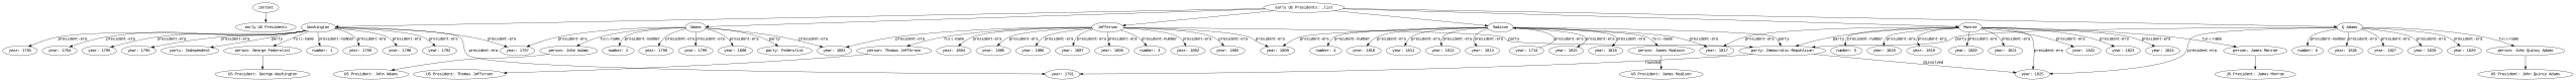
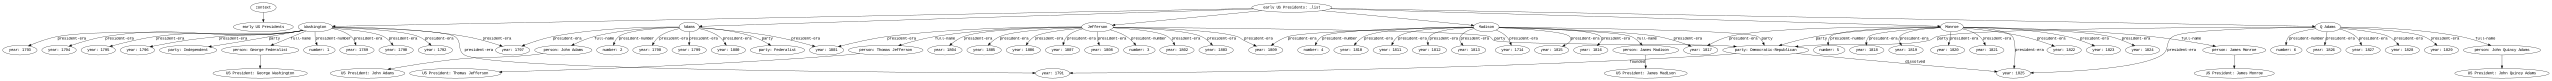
  digraph {
    fontname="Liberation Mono"
    node [fontname="Liberation Mono"]
    edge [fontname="Liberation Mono" arrowhead=normal]
    context
    "early US Presidents"
    "early US Presidents: _list"
    Washington
    Adams
    Jefferson
    Madison
    Monroe
    "Q Adams"
    "number: 1"
    "year: 1789"
    "year: 1790"
    "year: 1791"
    "year: 1792"
    "year: 1793"
    "year: 1794"
    "year: 1795"
    "year: 1796"
    "year: 1797"
    "party: Independent"
    n21 [label="person: George Federalist"]
    "number: 2"
    "year: 1798"
    "year: 1799"
    "year: 1800"
    "year: 1801"
    "party: Federalist"
    "person: John Adams"
    "number: 3"
    "year: 1802"
    "year: 1803"
    "year: 1804"
    "year: 1805"
    "year: 1806"
    "year: 1807"
    "year: 1808"
    "year: 1809"
    "party: Democratic-Republican"
    "person: Thomas Jefferson"
    "number: 4"
    "year: 1810"
    "year: 1811"
    "year: 1812"
    "year: 1813"
    n45 [label="year: 1714"]
    "year: 1815"
    "year: 1816"
    "year: 1817"
    "person: James Madison"
    "number: 5"
    "year: 1818"
    "year: 1819"
    "year: 1820"
    "year: 1821"
    "year: 1822"
    "year: 1823"
    "year: 1824"
    "year: 1825"
    "person: James Monroe"
    "number: 6"
    "year: 1826"
    "year: 1827"
    "year: 1828"
    "year: 1829"
    "person: John Quincy Adams"
    "US President: George Washington"
    "US President: John Adams"
    "US President: Thomas Jefferson"
    "US President: James Madison"
    "US President: James Monroe"
    "US President: John Quincy Adams"
    context -> "early US Presidents" [arrowhead=""]
    "early US Presidents: _list" -> Washington
    "early US Presidents: _list" -> Adams
    "early US Presidents: _list" -> Jefferson
    "early US Presidents: _list" -> Madison
    "early US Presidents: _list" -> Monroe
    "early US Presidents: _list" -> "Q Adams"
    Washington -> "number: 1" [label="president-number"]
    Washington -> "year: 1789" [label="president-era"]
    Washington -> "year: 1790" [label="president-era"]
    Washington -> "year: 1791" [label="president-era"]
    Washington -> "year: 1792" [label="president-era"]
    Washington -> "year: 1793" [label="president-era"]
    Washington -> "year: 1794" [label="president-era"]
    Washington -> "year: 1795" [label="president-era"]
    Washington -> "year: 1796" [label="president-era"]
    Washington -> "year: 1797" [label="president-era"]
    Washington -> "party: Independent" [label=party]
    Washington -> n21 [label="full-name"]
    Adams -> "year: 1797" [label="president-era"]
    Adams -> "number: 2" [label="president-number"]
    Adams -> "year: 1798" [label="president-era"]
    Adams -> "year: 1799" [label="president-era"]
    Adams -> "year: 1800" [label="president-era"]
    Adams -> "year: 1801" [label="president-era"]
    Adams -> "party: Federalist" [label=party]
    Adams -> "person: John Adams" [label="full-name"]
    Jefferson -> "year: 1801" [label="president-era"]
    Jefferson -> "number: 3" [label="president-number"]
    Jefferson -> "year: 1802" [label="president-era"]
    Jefferson -> "year: 1803" [label="president-era"]
    Jefferson -> "year: 1804" [label="president-era"]
    Jefferson -> "year: 1805" [label="president-era"]
    Jefferson -> "year: 1806" [label="president-era"]
    Jefferson -> "year: 1807" [label="president-era"]
    Jefferson -> "year: 1808" [label="president-era"]
    Jefferson -> "year: 1809" [label="president-era"]
    Jefferson -> "party: Democratic-Republican" [label=party]
    Jefferson -> "person: Thomas Jefferson" [label="full-name"]
    Madison -> "year: 1809" [label="president-era"]
    Madison -> "party: Democratic-Republican" [label=party]
    Madison -> "number: 4" [label="president-number"]
    Madison -> "year: 1810" [label="president-era"]
    Madison -> "year: 1811" [label="president-era"]
    Madison -> "year: 1812" [label="president-era"]
    Madison -> "year: 1813" [label="president-era"]
-   n45 -> Madison [label="president-era"]
+   Madison -> n45 [label="president-era"]
    Madison -> "year: 1815" [label="president-era"]
    Madison -> "year: 1816" [label="president-era"]
    Madison -> "year: 1817" [label="president-era"]
    Madison -> "person: James Madison" [label="full-name"]
    Monroe -> "party: Democratic-Republican" [label=party]
    Monroe -> "year: 1817" [label="president-era"]
    Monroe -> "number: 5" [label="president-number"]
    Monroe -> "year: 1818" [label="president-era"]
    Monroe -> "year: 1819" [label="president-era"]
    Monroe -> "year: 1820" [label="president-era"]
    Monroe -> "year: 1821" [label="president-era"]
    Monroe -> "year: 1822" [label="president-era"]
    Monroe -> "year: 1823" [label="president-era"]
    Monroe -> "year: 1824" [label="president-era"]
    Monroe -> "year: 1825" [label="president-era"]
    Monroe -> "person: James Monroe" [label="full-name"]
    "Q Adams" -> "party: Democratic-Republican" [label=party]
    "Q Adams" -> "year: 1825" [label="president-era"]
    "Q Adams" -> "number: 6" [label="president-number"]
    "Q Adams" -> "year: 1826" [label="president-era"]
    "Q Adams" -> "year: 1827" [label="president-era"]
    "Q Adams" -> "year: 1828" [label="president-era"]
    "Q Adams" -> "year: 1829" [label="president-era"]
    "Q Adams" -> "person: John Quincy Adams" [label="full-name"]
    n21 -> "US President: George Washington"
    "person: John Adams" -> "US President: John Adams"
    "party: Democratic-Republican" -> "year: 1791" [label=founded]
    "party: Democratic-Republican" -> "year: 1825" [label=dissolved]
    "person: Thomas Jefferson" -> "US President: Thomas Jefferson"
    "person: James Madison" -> "US President: James Madison"
    "person: James Monroe" -> "US President: James Monroe"
    "person: John Quincy Adams" -> "US President: John Quincy Adams"
  }
